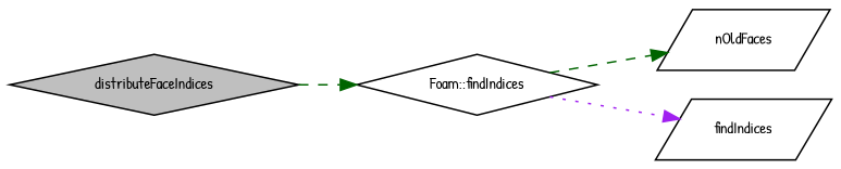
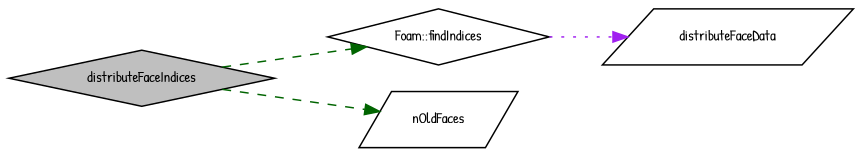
  digraph {
    fontname="Patrick Hand"
    rankdir=LR
    node [color=black fontname="Patrick Hand" fontsize=10 shape=diamond]
    edge [color=darkgreen fontname="Patrick Hand" fontsize=10 labelfontname=FreeSans labelfontsize=10 style=dashed]
    n1 [fillcolor=grey75 fontcolor=black height=0.2 label=distributeFaceIndices style=filled width=0.4]
    n2 [height=0.2 label="Foam::findIndices" width=0.4]
    n3 [height=0.2 label=nOldFaces shape=parallelogram width=0.4]
-   n4 [height=0.2 label=findIndices shape=parallelogram width=0.4]
+   n4 [height=0.2 label=distributeFaceData shape=parallelogram width=0.4]
    n1 -> n2
-   n2 -> n3
+   n1 -> n3
    n2 -> n4 [color=purple style=dotted]
  }
